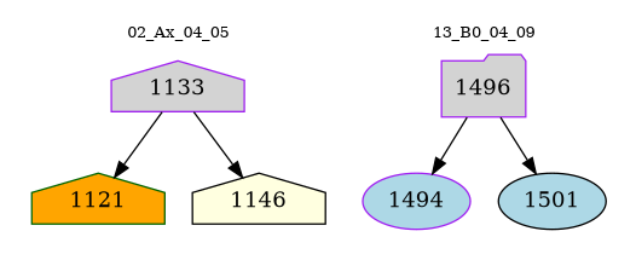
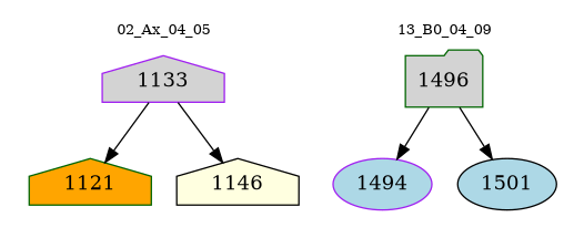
  digraph {
    node [color=purple fillcolor=lightgrey shape=house style=filled]
    edge [color=black]
    n1 [label=1133]
    n2 [color=darkgreen fillcolor=orange label=1121]
    n3 [color=black fillcolor=lightyellow label=1146]
-   n4 [label=1496 shape=folder]
+   n4 [color=darkgreen label=1496 shape=folder]
    n5 [fillcolor=lightblue label=1494 shape=ellipse]
    n6 [color=black fillcolor=lightblue label=1501 shape=ellipse]
    subgraph cluster_1 {
      color=white
      fontsize=10
      label="02_Ax_04_05"
      n1
      n2
      n3
    }
    subgraph cluster_2 {
      color=white
      fontsize=10
      label="13_B0_04_09"
      n4
      n5
      n6
    }
    n1 -> n2
    n1 -> n3
    n4 -> n5
    n4 -> n6
  }
